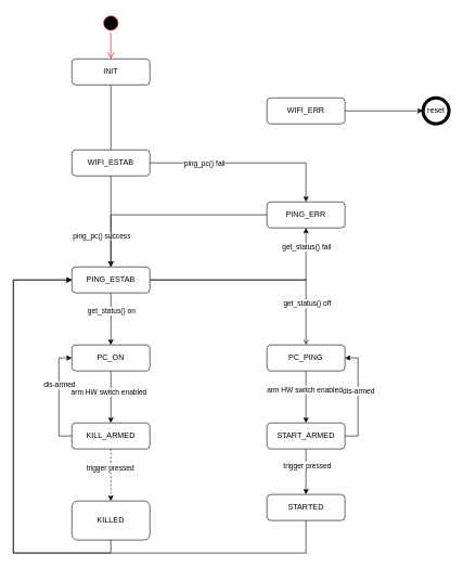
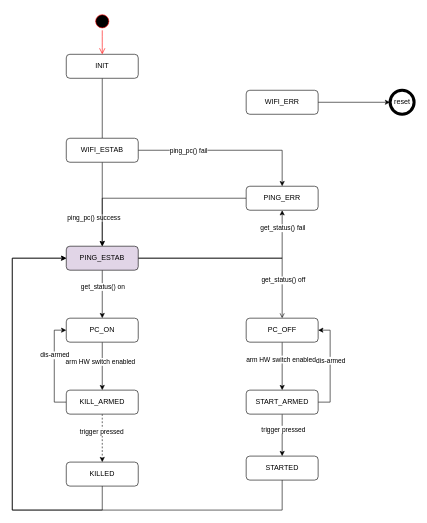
  <mxCell id="0" />
  <mxCell id="1" parent="0" />
  <mxCell id="2" style="edgeStyle=orthogonalEdgeStyle;rounded=0;orthogonalLoop=1;jettySize=auto;html=1;entryX=0.5;entryY=0;entryDx=0;entryDy=0;endArrow=none;" edge="1" parent="1" source="3" target="8"><mxGeometry relative="1" as="geometry" /></mxCell>
  <mxCell id="3" value="INIT" style="rounded=1;whiteSpace=wrap;html=1;fontSize=12;glass=0;strokeWidth=1;shadow=0;" parent="1" vertex="1"><mxGeometry x="110" y="90" width="120" height="40" as="geometry" /></mxCell>
  <mxCell id="4" style="edgeStyle=orthogonalEdgeStyle;rounded=0;orthogonalLoop=1;jettySize=auto;html=1;entryX=0.5;entryY=0;entryDx=0;entryDy=0;" edge="1" parent="1" source="8" target="15"><mxGeometry relative="1" as="geometry" /></mxCell>
  <mxCell id="5" value="ping_pc() success" style="edgeLabel;html=1;align=center;verticalAlign=middle;resizable=0;points=[];" vertex="1" connectable="0" parent="4"><mxGeometry x="-0.167" y="-2" relative="1" as="geometry"><mxPoint x="-13" y="34.48" as="offset" /></mxGeometry></mxCell>
  <mxCell id="6" style="edgeStyle=orthogonalEdgeStyle;rounded=0;orthogonalLoop=1;jettySize=auto;html=1;" edge="1" parent="1" source="8" target="17"><mxGeometry relative="1" as="geometry" /></mxCell>
  <mxCell id="7" value="ping_pc() fail" style="edgeLabel;html=1;align=center;verticalAlign=middle;resizable=0;points=[];" vertex="1" connectable="0" parent="6"><mxGeometry x="-0.45" y="-3" relative="1" as="geometry"><mxPoint y="-2.97" as="offset" /></mxGeometry></mxCell>
  <mxCell id="8" value="WIFI_ESTAB" style="rounded=1;whiteSpace=wrap;html=1;fontSize=12;glass=0;strokeWidth=1;shadow=0;" parent="1" vertex="1"><mxGeometry x="110" y="230" width="120" height="40" as="geometry" /></mxCell>
  <mxCell id="9" style="edgeStyle=orthogonalEdgeStyle;rounded=0;orthogonalLoop=1;jettySize=auto;html=1;entryX=0.5;entryY=0;entryDx=0;entryDy=0;" edge="1" parent="1" source="15" target="25"><mxGeometry relative="1" as="geometry" /></mxCell>
  <mxCell id="10" value="get_status() on" style="edgeLabel;html=1;align=center;verticalAlign=middle;resizable=0;points=[];" vertex="1" connectable="0" parent="9"><mxGeometry x="-0.313" relative="1" as="geometry"><mxPoint as="offset" /></mxGeometry></mxCell>
  <mxCell id="11" style="edgeStyle=orthogonalEdgeStyle;rounded=0;orthogonalLoop=1;jettySize=auto;html=1;endArrow=open;" edge="1" parent="1" source="15" target="28"><mxGeometry relative="1" as="geometry" /></mxCell>
  <mxCell id="12" value="get_status() off" style="edgeLabel;html=1;align=center;verticalAlign=middle;resizable=0;points=[];" vertex="1" connectable="0" parent="11"><mxGeometry x="0.622" y="1" relative="1" as="geometry"><mxPoint as="offset" /></mxGeometry></mxCell>
  <mxCell id="13" style="edgeStyle=orthogonalEdgeStyle;rounded=0;orthogonalLoop=1;jettySize=auto;html=1;entryX=0.5;entryY=1;entryDx=0;entryDy=0;" edge="1" parent="1" source="15" target="17"><mxGeometry relative="1" as="geometry" /></mxCell>
  <mxCell id="14" value="get_status() fail" style="edgeLabel;html=1;align=center;verticalAlign=middle;resizable=0;points=[];" vertex="1" connectable="0" parent="13"><mxGeometry x="0.82" relative="1" as="geometry"><mxPoint as="offset" /></mxGeometry></mxCell>
- <mxCell id="15" value="PING_ESTAB" style="rounded=1;whiteSpace=wrap;html=1;fontSize=12;glass=0;strokeWidth=1;shadow=0;" vertex="1" parent="1"><mxGeometry x="110" y="410" width="120" height="40" as="geometry" /></mxCell>
+ <mxCell id="15" value="PING_ESTAB" style="rounded=1;whiteSpace=wrap;html=1;fontSize=12;glass=0;strokeWidth=1;shadow=0;fillColor=#e1d5e7;" vertex="1" parent="1"><mxGeometry x="110" y="410" width="120" height="40" as="geometry" /></mxCell>
  <mxCell id="16" style="edgeStyle=orthogonalEdgeStyle;rounded=0;orthogonalLoop=1;jettySize=auto;html=1;entryX=0.5;entryY=0;entryDx=0;entryDy=0;" edge="1" parent="1" source="17" target="15"><mxGeometry relative="1" as="geometry" /></mxCell>
  <mxCell id="17" value="PING_ERR" style="rounded=1;whiteSpace=wrap;html=1;fontSize=12;glass=0;strokeWidth=1;shadow=0;" vertex="1" parent="1"><mxGeometry x="410" y="310" width="120" height="40" as="geometry" /></mxCell>
  <mxCell id="18" style="edgeStyle=orthogonalEdgeStyle;rounded=0;orthogonalLoop=1;jettySize=auto;html=1;entryX=0;entryY=0.5;entryDx=0;entryDy=0;" edge="1" parent="1" source="19" target="22"><mxGeometry relative="1" as="geometry" /></mxCell>
  <mxCell id="19" value="WIFI_ERR" style="rounded=1;whiteSpace=wrap;html=1;fontSize=12;glass=0;strokeWidth=1;shadow=0;" vertex="1" parent="1"><mxGeometry x="410" y="150" width="120" height="40" as="geometry" /></mxCell>
  <mxCell id="20" value="" style="ellipse;html=1;shape=startState;fillColor=#000000;strokeColor=#ff0000;" vertex="1" parent="1"><mxGeometry x="155" y="20" width="30" height="30" as="geometry" /></mxCell>
  <mxCell id="21" value="" style="edgeStyle=orthogonalEdgeStyle;html=1;verticalAlign=bottom;endArrow=open;endSize=8;strokeColor=#ff0000;" edge="1" source="20" parent="1"><mxGeometry relative="1" as="geometry"><mxPoint x="170" y="90" as="targetPoint" /></mxGeometry></mxCell>
  <mxCell id="22" value="reset" style="shape=ellipse;html=1;dashed=0;whitespace=wrap;aspect=fixed;strokeWidth=5;perimeter=ellipsePerimeter;" vertex="1" parent="1"><mxGeometry x="650" y="150" width="40" height="40" as="geometry" /></mxCell>
  <mxCell id="23" style="edgeStyle=orthogonalEdgeStyle;rounded=0;orthogonalLoop=1;jettySize=auto;html=1;entryX=0.5;entryY=0;entryDx=0;entryDy=0;" edge="1" parent="1" source="25" target="33"><mxGeometry relative="1" as="geometry" /></mxCell>
  <mxCell id="24" value="arm HW switch enabled" style="edgeLabel;html=1;align=center;verticalAlign=middle;resizable=0;points=[];" vertex="1" connectable="0" parent="23"><mxGeometry x="-0.192" y="-4" relative="1" as="geometry"><mxPoint as="offset" /></mxGeometry></mxCell>
  <mxCell id="25" value="PC_ON" style="rounded=1;whiteSpace=wrap;html=1;fontSize=12;glass=0;strokeWidth=1;shadow=0;" vertex="1" parent="1"><mxGeometry x="110" y="530" width="120" height="40" as="geometry" /></mxCell>
  <mxCell id="26" style="edgeStyle=orthogonalEdgeStyle;rounded=0;orthogonalLoop=1;jettySize=auto;html=1;entryX=0.5;entryY=0;entryDx=0;entryDy=0;" edge="1" parent="1" source="28" target="38"><mxGeometry relative="1" as="geometry" /></mxCell>
  <mxCell id="27" value="arm HW switch enabled" style="edgeLabel;html=1;align=center;verticalAlign=middle;resizable=0;points=[];" vertex="1" connectable="0" parent="26"><mxGeometry x="-0.296" y="-3" relative="1" as="geometry"><mxPoint as="offset" /></mxGeometry></mxCell>
- <mxCell id="28" value="PC_PING" style="rounded=1;whiteSpace=wrap;html=1;fontSize=12;glass=0;strokeWidth=1;shadow=0;" vertex="1" parent="1"><mxGeometry x="410" y="530" width="120" height="40" as="geometry" /></mxCell>
+ <mxCell id="28" value="PC_OFF" style="rounded=1;whiteSpace=wrap;html=1;fontSize=12;glass=0;strokeWidth=1;shadow=0;" vertex="1" parent="1"><mxGeometry x="410" y="530" width="120" height="40" as="geometry" /></mxCell>
  <mxCell id="29" style="edgeStyle=orthogonalEdgeStyle;rounded=0;orthogonalLoop=1;jettySize=auto;html=1;dashed=1;" edge="1" parent="1" source="33" target="40"><mxGeometry relative="1" as="geometry" /></mxCell>
  <mxCell id="30" value="trigger pressed" style="edgeLabel;html=1;align=center;verticalAlign=middle;resizable=0;points=[];" vertex="1" connectable="0" parent="29"><mxGeometry x="-0.278" y="-2" relative="1" as="geometry"><mxPoint as="offset" /></mxGeometry></mxCell>
  <mxCell id="31" style="edgeStyle=orthogonalEdgeStyle;rounded=0;orthogonalLoop=1;jettySize=auto;html=1;entryX=0;entryY=0.5;entryDx=0;entryDy=0;" edge="1" parent="1" source="33" target="25"><mxGeometry relative="1" as="geometry"><Array as="points"><mxPoint x="170" y="670" /><mxPoint x="90" y="670" /><mxPoint x="90" y="550" /></Array></mxGeometry></mxCell>
  <mxCell id="32" value="dis-armed" style="edgeLabel;html=1;align=center;verticalAlign=middle;resizable=0;points=[];" vertex="1" connectable="0" parent="31"><mxGeometry x="0.236" relative="1" as="geometry"><mxPoint as="offset" /></mxGeometry></mxCell>
  <mxCell id="33" value="KILL_ARMED" style="rounded=1;whiteSpace=wrap;html=1;fontSize=12;glass=0;strokeWidth=1;shadow=0;" vertex="1" parent="1"><mxGeometry x="110" y="650" width="120" height="40" as="geometry" /></mxCell>
  <mxCell id="34" style="edgeStyle=orthogonalEdgeStyle;rounded=0;orthogonalLoop=1;jettySize=auto;html=1;entryX=0.5;entryY=0;entryDx=0;entryDy=0;" edge="1" parent="1" source="38" target="42"><mxGeometry relative="1" as="geometry"><Array as="points"><mxPoint x="470" y="710" /><mxPoint x="470" y="710" /></Array></mxGeometry></mxCell>
  <mxCell id="35" value="trigger pressed" style="edgeLabel;html=1;align=center;verticalAlign=middle;resizable=0;points=[];" vertex="1" connectable="0" parent="34"><mxGeometry x="-0.294" y="1" relative="1" as="geometry"><mxPoint as="offset" /></mxGeometry></mxCell>
  <mxCell id="36" style="edgeStyle=orthogonalEdgeStyle;rounded=0;orthogonalLoop=1;jettySize=auto;html=1;entryX=1;entryY=0.5;entryDx=0;entryDy=0;" edge="1" parent="1" source="38" target="28"><mxGeometry relative="1" as="geometry"><Array as="points"><mxPoint x="470" y="670" /><mxPoint x="550" y="670" /><mxPoint x="550" y="550" /></Array></mxGeometry></mxCell>
  <mxCell id="37" value="dis-armed" style="edgeLabel;html=1;align=center;verticalAlign=middle;resizable=0;points=[];" vertex="1" connectable="0" parent="36"><mxGeometry x="0.127" relative="1" as="geometry"><mxPoint as="offset" /></mxGeometry></mxCell>
  <mxCell id="38" value="START_ARMED" style="rounded=1;whiteSpace=wrap;html=1;fontSize=12;glass=0;strokeWidth=1;shadow=0;" vertex="1" parent="1"><mxGeometry x="410" y="650" width="120" height="40" as="geometry" /></mxCell>
  <mxCell id="39" style="edgeStyle=orthogonalEdgeStyle;rounded=0;orthogonalLoop=1;jettySize=auto;html=1;entryX=0;entryY=0.5;entryDx=0;entryDy=0;" edge="1" parent="1" source="40" target="15"><mxGeometry relative="1" as="geometry"><Array as="points"><mxPoint x="170" y="850" /><mxPoint x="20" y="850" /><mxPoint x="20" y="430" /></Array></mxGeometry></mxCell>
- <mxCell id="40" value="KILLED" style="rounded=1;whiteSpace=wrap;html=1;fontSize=12;glass=0;strokeWidth=1;shadow=0;" vertex="1" parent="1"><mxGeometry x="110" y="770" width="120" height="60" as="geometry" /></mxCell>
+ <mxCell id="40" value="KILLED" style="rounded=1;whiteSpace=wrap;html=1;fontSize=12;glass=0;strokeWidth=1;shadow=0;" vertex="1" parent="1"><mxGeometry x="110" y="770" width="120" height="40" as="geometry" /></mxCell>
  <mxCell id="41" style="edgeStyle=orthogonalEdgeStyle;rounded=0;orthogonalLoop=1;jettySize=auto;html=1;" edge="1" parent="1" source="42"><mxGeometry relative="1" as="geometry"><mxPoint x="110" y="430" as="targetPoint" /><Array as="points"><mxPoint x="470" y="850" /><mxPoint x="20" y="850" /><mxPoint x="20" y="430" /></Array></mxGeometry></mxCell>
  <mxCell id="42" value="STARTED" style="rounded=1;whiteSpace=wrap;html=1;fontSize=12;glass=0;strokeWidth=1;shadow=0;" vertex="1" parent="1"><mxGeometry x="410" y="760" width="120" height="40" as="geometry" /></mxCell>
